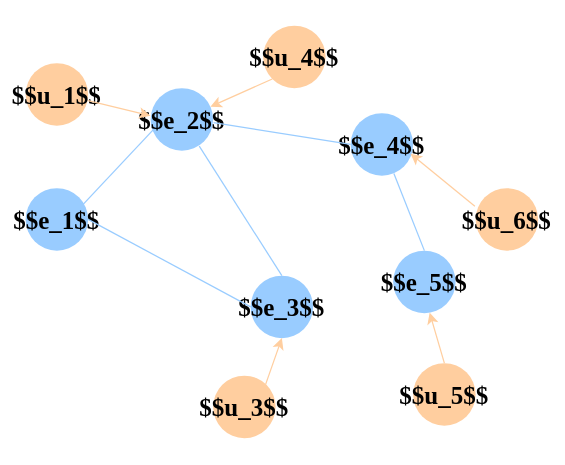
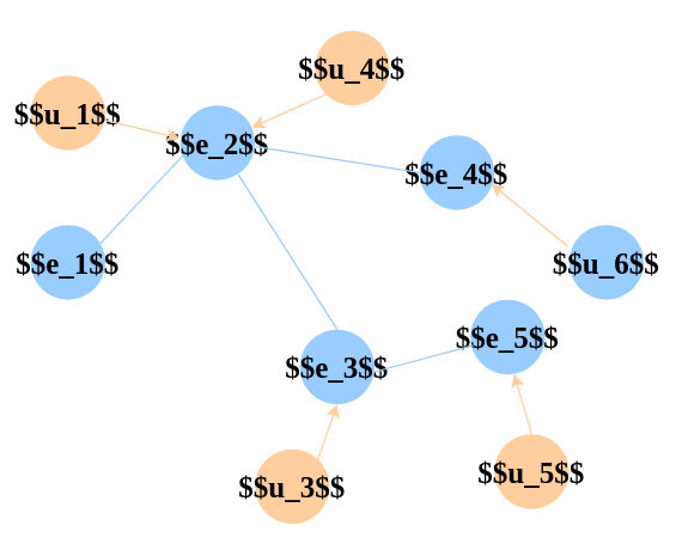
  <mxCell id="0" />
  <mxCell id="1" parent="0" />
  <mxCell id="2" value="" style="group" vertex="1" connectable="0" parent="1"><mxGeometry x="20" y="20" width="410" height="330" as="geometry" /></mxCell>
  <mxCell id="3" value="&lt;font color=&quot;#000000&quot; style=&quot;font-size: 20px;&quot; face=&quot;Times New Roman&quot;&gt;&lt;b style=&quot;&quot;&gt;$$e_1$$&lt;/b&gt;&lt;/font&gt;" style="ellipse;whiteSpace=wrap;html=1;aspect=fixed;fillColor=#99CCFF;strokeColor=none;fontColor=#ffffff;" parent="2" vertex="1"><mxGeometry y="130" width="50" height="50" as="geometry" /></mxCell>
  <mxCell id="4" value="&lt;font color=&quot;#000000&quot; style=&quot;font-size: 20px;&quot; face=&quot;Times New Roman&quot;&gt;&lt;b style=&quot;&quot;&gt;$$e_4$$&lt;/b&gt;&lt;/font&gt;" style="ellipse;whiteSpace=wrap;html=1;aspect=fixed;fillColor=#99CCFF;strokeColor=none;fontColor=#ffffff;" parent="2" vertex="1"><mxGeometry x="260" y="70" width="50" height="50" as="geometry" /></mxCell>
  <mxCell id="5" value="&lt;font color=&quot;#000000&quot; style=&quot;font-size: 20px;&quot; face=&quot;Times New Roman&quot;&gt;&lt;b style=&quot;&quot;&gt;$$e_3$$&lt;/b&gt;&lt;/font&gt;" style="ellipse;whiteSpace=wrap;html=1;aspect=fixed;fillColor=#99CCFF;strokeColor=none;fontColor=#ffffff;" parent="2" vertex="1"><mxGeometry x="180" y="200" width="50" height="50" as="geometry" /></mxCell>
  <mxCell id="6" value="&lt;font color=&quot;#000000&quot; style=&quot;font-size: 20px;&quot; face=&quot;Times New Roman&quot;&gt;&lt;b style=&quot;&quot;&gt;$$e_5$$&lt;/b&gt;&lt;/font&gt;" style="ellipse;whiteSpace=wrap;html=1;aspect=fixed;fillColor=#99CCFF;strokeColor=none;fontColor=#ffffff;" parent="2" vertex="1"><mxGeometry x="294" y="180" width="50" height="50" as="geometry" /></mxCell>
  <mxCell id="7" value="&lt;font color=&quot;#000000&quot; style=&quot;font-size: 20px;&quot; face=&quot;Times New Roman&quot;&gt;&lt;b style=&quot;&quot;&gt;$$e_2$$&lt;/b&gt;&lt;/font&gt;" style="ellipse;whiteSpace=wrap;html=1;aspect=fixed;fillColor=#99CCFF;strokeColor=none;fontColor=#ffffff;" parent="2" vertex="1"><mxGeometry x="100" y="50" width="50" height="50" as="geometry" /></mxCell>
  <mxCell id="8" value="" style="endArrow=none;html=1;rounded=0;entryX=0;entryY=0.5;entryDx=0;entryDy=0;strokeColor=#99CCFF;exitX=1.007;exitY=0.553;exitDx=0;exitDy=0;exitPerimeter=0;" parent="2" source="7" target="4" edge="1"><mxGeometry width="50" height="50" relative="1" as="geometry"><mxPoint x="150" y="70" as="sourcePoint" /><mxPoint x="200" y="20" as="targetPoint" /></mxGeometry></mxCell>
  <mxCell id="9" value="" style="endArrow=none;html=1;rounded=0;entryX=0.778;entryY=0.927;entryDx=0;entryDy=0;strokeColor=#99CCFF;exitX=0.5;exitY=0;exitDx=0;exitDy=0;entryPerimeter=0;" parent="2" source="5" target="7" edge="1"><mxGeometry width="50" height="50" relative="1" as="geometry"><mxPoint x="209" y="199" as="sourcePoint" /><mxPoint x="319" y="216" as="targetPoint" /></mxGeometry></mxCell>
- <mxCell id="10" value="" style="endArrow=none;html=1;rounded=0;entryX=0.5;entryY=0;entryDx=0;entryDy=0;strokeColor=#99CCFF;exitX=0.692;exitY=0.965;exitDx=0;exitDy=0;exitPerimeter=0;" parent="2" source="4" target="6" edge="1"><mxGeometry width="50" height="50" relative="1" as="geometry"><mxPoint x="308" y="104" as="sourcePoint" /><mxPoint x="418" y="121" as="targetPoint" /></mxGeometry></mxCell>
  <mxCell id="11" value="" style="endArrow=none;html=1;rounded=0;entryX=0.04;entryY=0.667;entryDx=0;entryDy=0;strokeColor=#99CCFF;exitX=1.007;exitY=0.553;exitDx=0;exitDy=0;exitPerimeter=0;entryPerimeter=0;" parent="2" target="7" edge="1"><mxGeometry width="50" height="50" relative="1" as="geometry"><mxPoint x="46" y="143" as="sourcePoint" /><mxPoint x="122" y="64" as="targetPoint" /></mxGeometry></mxCell>
- <mxCell id="12" value="" style="endArrow=none;html=1;rounded=0;entryX=0;entryY=0.5;entryDx=0;entryDy=0;strokeColor=#99CCFF;exitX=1;exitY=0.5;exitDx=0;exitDy=0;" parent="2" source="3" target="5" edge="1"><mxGeometry width="50" height="50" relative="1" as="geometry"><mxPoint x="184" y="185" as="sourcePoint" /><mxPoint x="260" y="106" as="targetPoint" /></mxGeometry></mxCell>
- <mxCell id="14" value="&lt;font color=&quot;#000000&quot; style=&quot;font-size: 20px;&quot; face=&quot;Times New Roman&quot;&gt;&lt;b style=&quot;&quot;&gt;$$u_6$$&lt;/b&gt;&lt;/font&gt;" style="ellipse;whiteSpace=wrap;html=1;aspect=fixed;fillColor=#FFCE9F;strokeColor=none;fontColor=#ffffff;" parent="2" vertex="1"><mxGeometry x="360" y="130" width="50" height="50" as="geometry" /></mxCell>
+ <mxCell id="13" value="" style="endArrow=none;html=1;rounded=0;entryX=0.041;entryY=0.612;entryDx=0;entryDy=0;strokeColor=#99CCFF;exitX=0.969;exitY=0.574;exitDx=0;exitDy=0;exitPerimeter=0;entryPerimeter=0;" parent="2" source="5" target="6" edge="1"><mxGeometry width="50" height="50" relative="1" as="geometry"><mxPoint x="230" y="230" as="sourcePoint" /><mxPoint x="286" y="170" as="targetPoint" /></mxGeometry></mxCell>
+ <mxCell id="14" value="&lt;font color=&quot;#000000&quot; style=&quot;font-size: 20px;&quot; face=&quot;Times New Roman&quot;&gt;&lt;b style=&quot;&quot;&gt;$$u_6$$&lt;/b&gt;&lt;/font&gt;" style="ellipse;whiteSpace=wrap;html=1;aspect=fixed;fillColor=#99ccff;strokeColor=none;fontColor=#ffffff;" parent="2" vertex="1"><mxGeometry x="360" y="130" width="50" height="50" as="geometry" /></mxCell>
  <mxCell id="15" value="&lt;font color=&quot;#000000&quot; style=&quot;font-size: 20px;&quot; face=&quot;Times New Roman&quot;&gt;&lt;b style=&quot;&quot;&gt;$$u_4$$&lt;/b&gt;&lt;/font&gt;" style="ellipse;whiteSpace=wrap;html=1;aspect=fixed;fillColor=#FFCE9F;strokeColor=none;fontColor=#ffffff;" parent="2" vertex="1"><mxGeometry x="190" width="50" height="50" as="geometry" /></mxCell>
  <mxCell id="16" value="&lt;font color=&quot;#000000&quot; style=&quot;font-size: 20px;&quot; face=&quot;Times New Roman&quot;&gt;&lt;b style=&quot;&quot;&gt;$$u_1$$&lt;/b&gt;&lt;/font&gt;" style="ellipse;whiteSpace=wrap;html=1;aspect=fixed;fillColor=#FFCE9F;strokeColor=none;fontColor=#ffffff;" parent="2" vertex="1"><mxGeometry y="30" width="50" height="50" as="geometry" /></mxCell>
  <mxCell id="17" value="&lt;font color=&quot;#000000&quot; style=&quot;font-size: 20px;&quot; face=&quot;Times New Roman&quot;&gt;&lt;b style=&quot;&quot;&gt;$$u_3$$&lt;/b&gt;&lt;/font&gt;" style="ellipse;whiteSpace=wrap;html=1;aspect=fixed;fillColor=#FFCE9F;strokeColor=none;fontColor=#ffffff;" parent="2" vertex="1"><mxGeometry x="150" y="280" width="50" height="50" as="geometry" /></mxCell>
  <mxCell id="18" value="&lt;font color=&quot;#000000&quot; style=&quot;font-size: 20px;&quot; face=&quot;Times New Roman&quot;&gt;&lt;b style=&quot;&quot;&gt;$$u_5$$&lt;/b&gt;&lt;/font&gt;" style="ellipse;whiteSpace=wrap;html=1;aspect=fixed;fillColor=#FFCE9F;strokeColor=none;fontColor=#ffffff;" parent="2" vertex="1"><mxGeometry x="310" y="270" width="50" height="50" as="geometry" /></mxCell>
  <mxCell id="19" value="" style="endArrow=classic;html=1;rounded=0;entryX=-0.003;entryY=0.441;entryDx=0;entryDy=0;entryPerimeter=0;strokeColor=#FFCE9F;" parent="2" target="7" edge="1"><mxGeometry width="50" height="50" relative="1" as="geometry"><mxPoint x="50" y="60" as="sourcePoint" /><mxPoint x="100" y="10" as="targetPoint" /></mxGeometry></mxCell>
  <mxCell id="20" value="" style="endArrow=classic;html=1;rounded=0;strokeColor=#FFCE9F;exitX=0;exitY=1;exitDx=0;exitDy=0;" parent="2" source="15" target="7" edge="1"><mxGeometry width="50" height="50" relative="1" as="geometry"><mxPoint x="216" y="49" as="sourcePoint" /><mxPoint x="226" y="70" as="targetPoint" /></mxGeometry></mxCell>
  <mxCell id="21" value="" style="endArrow=classic;html=1;rounded=0;entryX=0.5;entryY=1;entryDx=0;entryDy=0;strokeColor=#FFCE9F;" parent="2" target="5" edge="1"><mxGeometry width="50" height="50" relative="1" as="geometry"><mxPoint x="192" y="287" as="sourcePoint" /><mxPoint x="242" y="299" as="targetPoint" /></mxGeometry></mxCell>
  <mxCell id="22" value="" style="endArrow=classic;html=1;rounded=0;entryX=0.584;entryY=0.993;entryDx=0;entryDy=0;strokeColor=#FFCE9F;entryPerimeter=0;" parent="2" target="6" edge="1"><mxGeometry width="50" height="50" relative="1" as="geometry"><mxPoint x="335" y="270" as="sourcePoint" /><mxPoint x="344" y="240.0" as="targetPoint" /></mxGeometry></mxCell>
  <mxCell id="23" value="" style="endArrow=classic;html=1;rounded=0;entryX=0.959;entryY=0.65;entryDx=0;entryDy=0;strokeColor=#FFCE9F;entryPerimeter=0;exitX=-0.012;exitY=0.289;exitDx=0;exitDy=0;exitPerimeter=0;" parent="2" source="14" target="4" edge="1"><mxGeometry width="50" height="50" relative="1" as="geometry"><mxPoint x="370" y="120" as="sourcePoint" /><mxPoint x="383" y="83" as="targetPoint" /></mxGeometry></mxCell>
